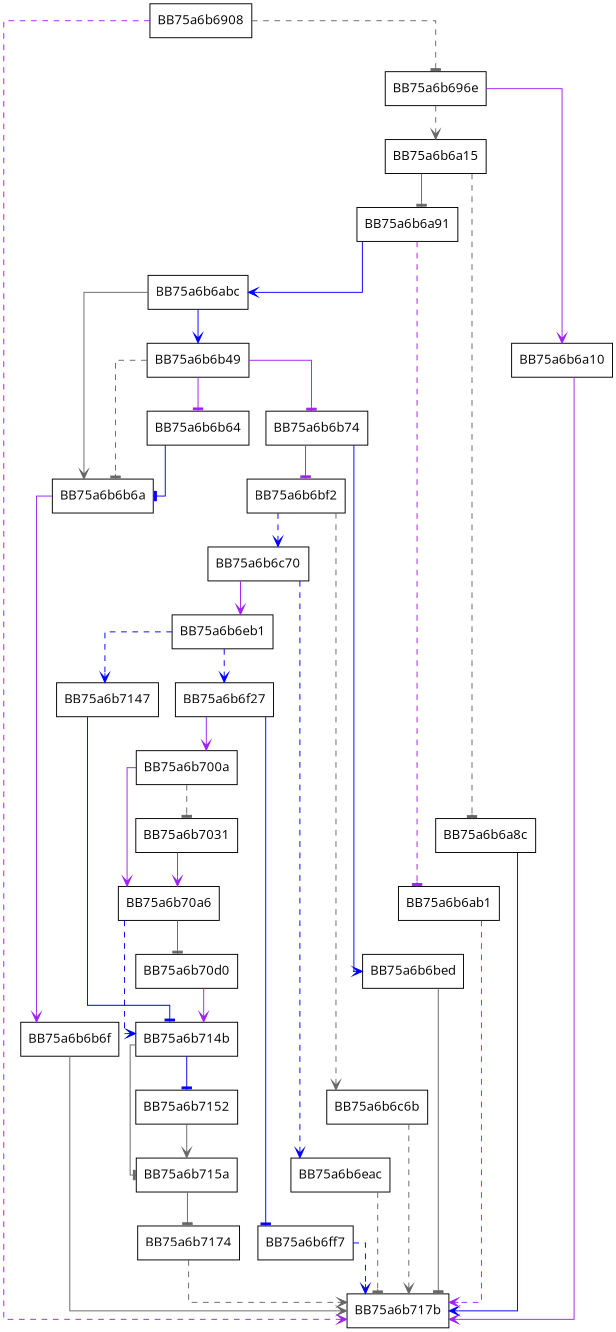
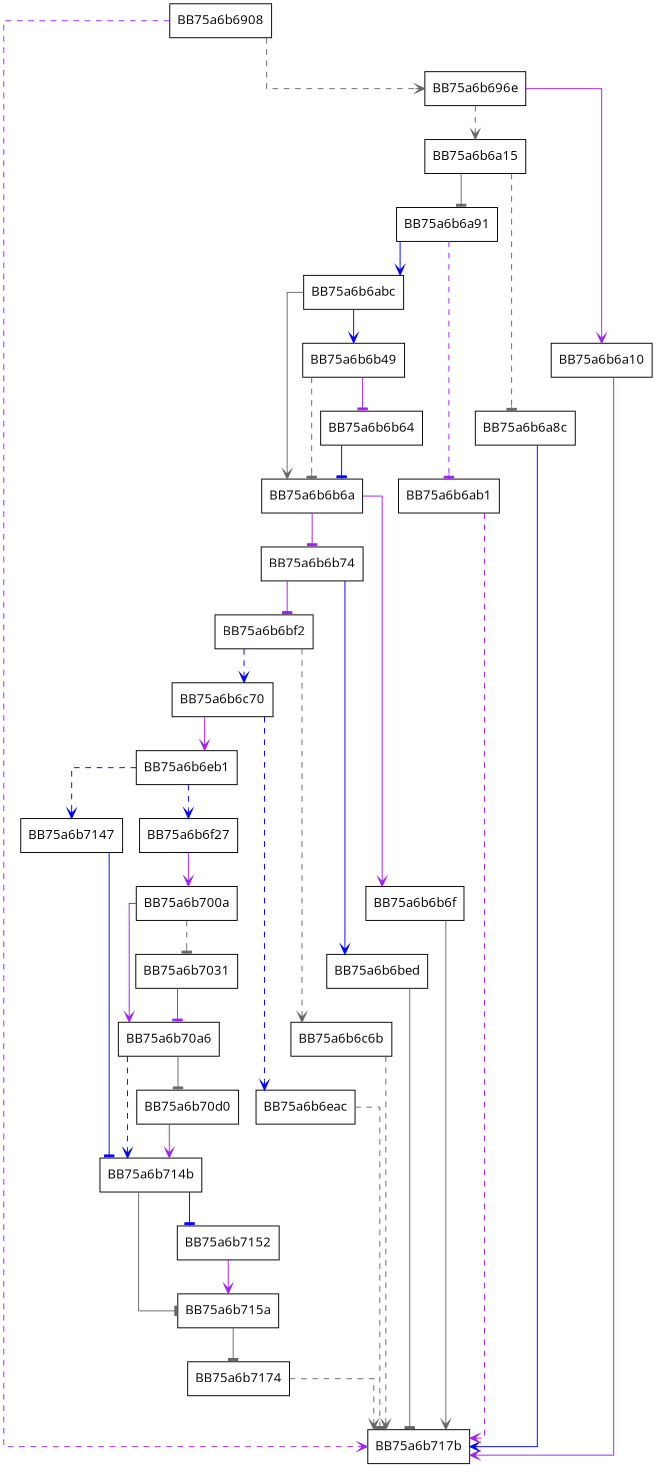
  digraph {
    fontname="Open Sans"
    splines=ortho
    node [fontname="Open Sans" shape=box]
    edge [arrowhead=vee color=gray40 fontname="Open Sans" style=solid]
    BB75a6b6908
    BB75a6b717b
    BB75a6b696e
    BB75a6b6a15
    BB75a6b6a10
    BB75a6b6a91
    BB75a6b6a8c
    BB75a6b6abc
    BB75a6b6ab1
    BB75a6b6b6a
    BB75a6b6b49
    BB75a6b6b74
    BB75a6b6b6f
    BB75a6b6b64
    BB75a6b6bf2
    BB75a6b6bed
    BB75a6b6c70
    BB75a6b6c6b
    BB75a6b6eb1
    BB75a6b6eac
    BB75a6b7147
    BB75a6b6f27
    BB75a6b714b
    BB75a6b700a
-   BB75a6b6ff7
    BB75a6b715a
    BB75a6b7152
    BB75a6b70a6
    BB75a6b7031
    BB75a6b70d0
    BB75a6b7174
    BB75a6b6908 -> BB75a6b717b [color=purple style=dashed]
-   BB75a6b6908 -> BB75a6b696e [arrowhead=tee style=dashed]
+   BB75a6b6908 -> BB75a6b696e [style=dashed]
    BB75a6b696e -> BB75a6b6a15 [style=dashed]
    BB75a6b696e -> BB75a6b6a10 [color=purple]
    BB75a6b6a15 -> BB75a6b6a91 [arrowhead=tee]
    BB75a6b6a15 -> BB75a6b6a8c [arrowhead=tee style=dashed]
    BB75a6b6a10 -> BB75a6b717b [color=purple]
    BB75a6b6a91 -> BB75a6b6abc [color=blue]
    BB75a6b6a91 -> BB75a6b6ab1 [arrowhead=tee color=purple style=dashed]
    BB75a6b6a8c -> BB75a6b717b [color=blue]
    BB75a6b6abc -> BB75a6b6b6a
    BB75a6b6abc -> BB75a6b6b49 [color=blue]
    BB75a6b6ab1 -> BB75a6b717b [color=purple style=dashed]
-   BB75a6b6b49 -> BB75a6b6b74 [arrowhead=tee color=purple]
+   BB75a6b6b6a -> BB75a6b6b74 [arrowhead=tee color=purple]
    BB75a6b6b6a -> BB75a6b6b6f [color=purple]
    BB75a6b6b49 -> BB75a6b6b6a [arrowhead=tee style=dashed]
    BB75a6b6b49 -> BB75a6b6b64 [arrowhead=tee color=purple]
    BB75a6b6b74 -> BB75a6b6bf2 [arrowhead=tee color=purple]
    BB75a6b6b74 -> BB75a6b6bed [color=blue]
    BB75a6b6b6f -> BB75a6b717b
    BB75a6b6b64 -> BB75a6b6b6a [arrowhead=tee color=blue]
    BB75a6b6bf2 -> BB75a6b6c70 [color=blue style=dashed]
    BB75a6b6bf2 -> BB75a6b6c6b [style=dashed]
    BB75a6b6bed -> BB75a6b717b [arrowhead=tee]
    BB75a6b6c70 -> BB75a6b6eb1 [color=purple]
    BB75a6b6c70 -> BB75a6b6eac [color=blue style=dashed]
    BB75a6b6c6b -> BB75a6b717b [style=dashed]
    BB75a6b6eb1 -> BB75a6b7147 [color=blue style=dashed]
    BB75a6b6eb1 -> BB75a6b6f27 [color=blue style=dashed]
    BB75a6b6eac -> BB75a6b717b [arrowhead=tee style=dashed]
    BB75a6b7147 -> BB75a6b714b [arrowhead=tee color=blue]
    BB75a6b6f27 -> BB75a6b700a [color=purple]
-   BB75a6b6f27 -> BB75a6b6ff7 [arrowhead=tee color=blue]
    BB75a6b714b -> BB75a6b715a [arrowhead=tee]
    BB75a6b714b -> BB75a6b7152 [arrowhead=tee color=blue]
    BB75a6b700a -> BB75a6b70a6 [color=purple]
    BB75a6b700a -> BB75a6b7031 [arrowhead=tee style=dashed]
-   BB75a6b6ff7 -> BB75a6b717b [color=blue style=dashed]
    BB75a6b715a -> BB75a6b7174 [arrowhead=tee]
-   BB75a6b7152 -> BB75a6b715a
+   BB75a6b7152 -> BB75a6b715a [color=purple]
    BB75a6b70a6 -> BB75a6b714b [color=blue style=dashed]
    BB75a6b70a6 -> BB75a6b70d0 [arrowhead=tee]
-   BB75a6b7031 -> BB75a6b70a6 [color=purple]
+   BB75a6b7031 -> BB75a6b70a6 [arrowhead=tee color=purple]
    BB75a6b70d0 -> BB75a6b714b [color=purple]
    BB75a6b7174 -> BB75a6b717b [style=dashed]
  }
